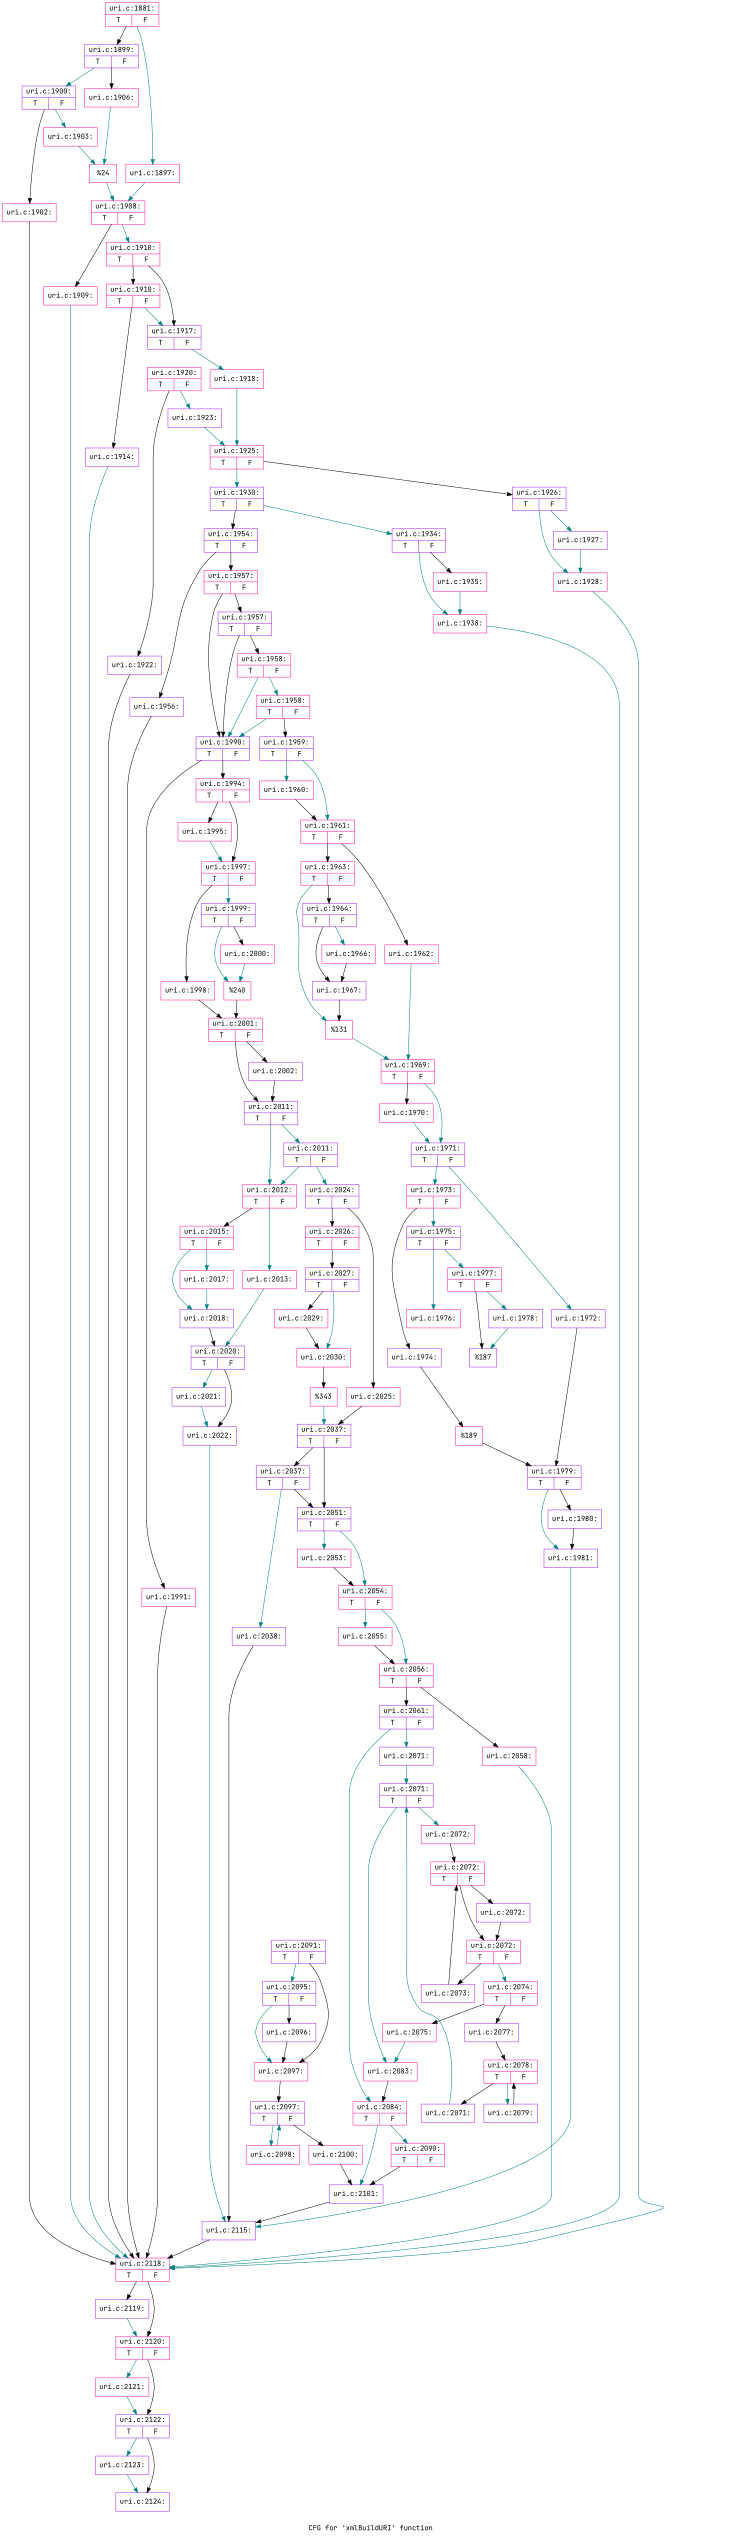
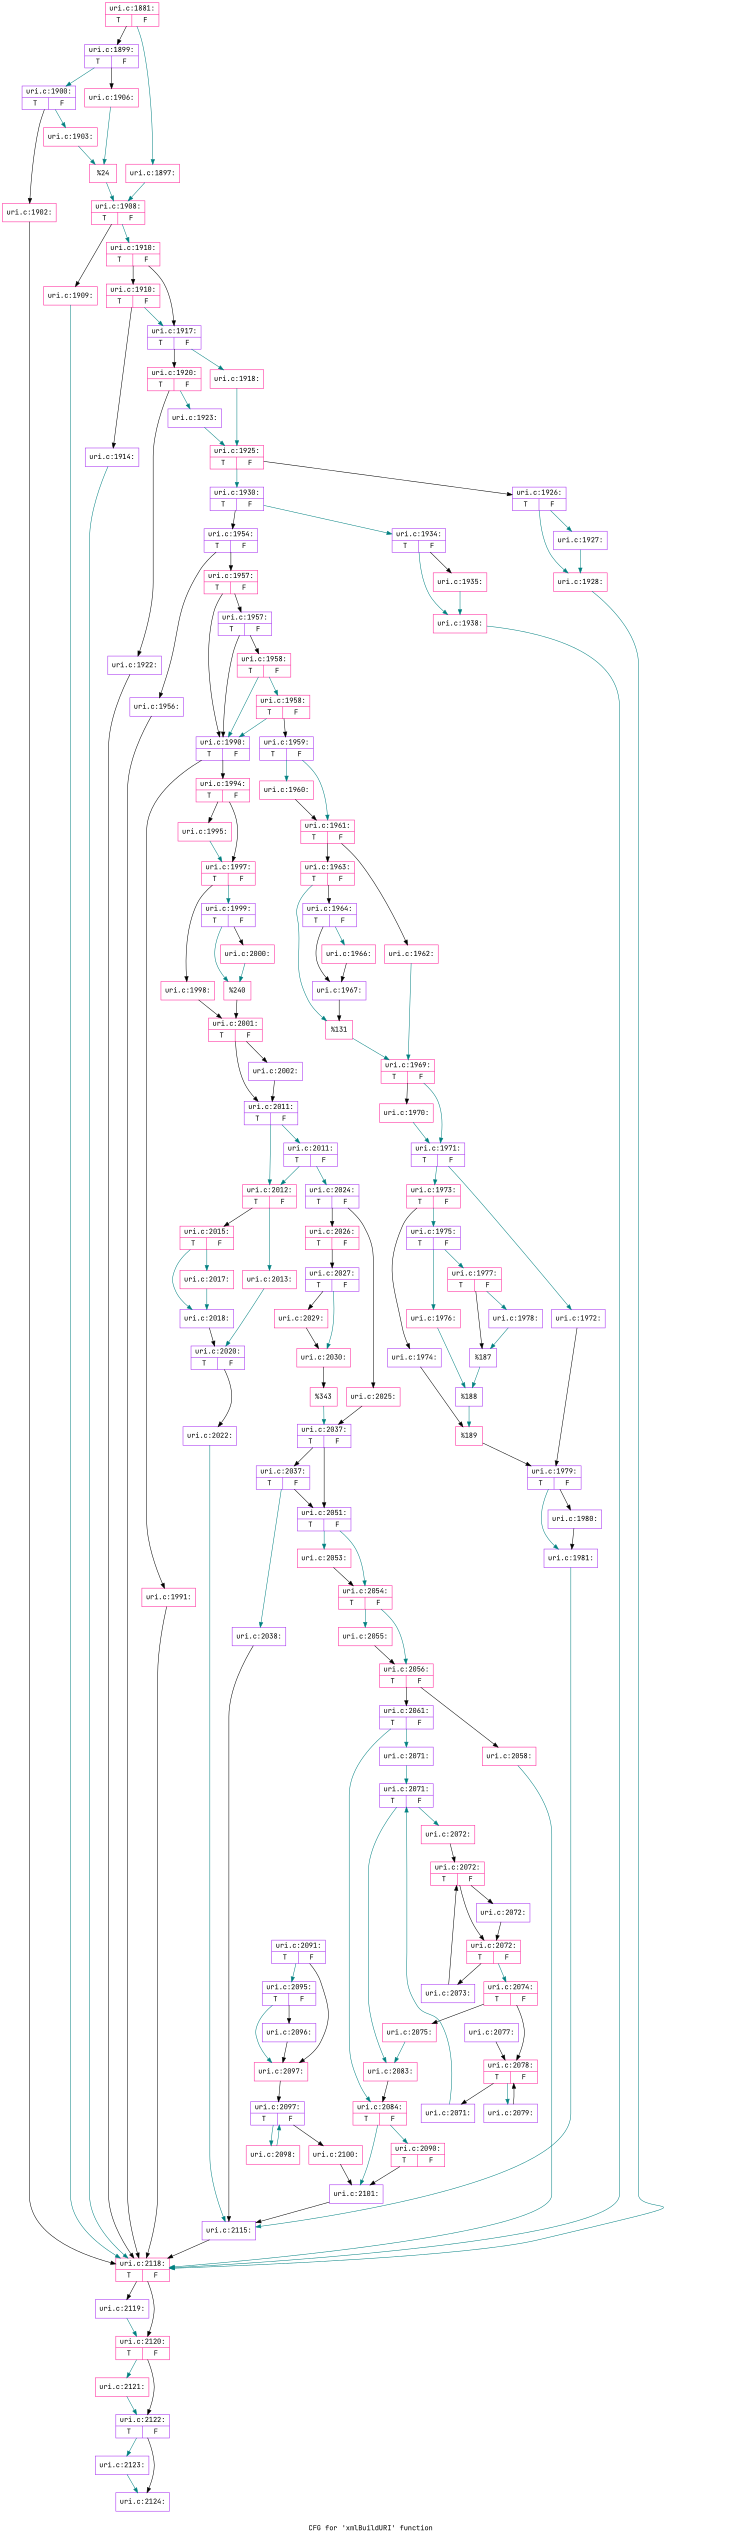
  digraph {
    fontname="JetBrains Mono"
    label="CFG for 'xmlBuildURI' function"
    node [color=deeppink fontname="JetBrains Mono" shape=record]
    edge [color=black fontname="JetBrains Mono"]
    n1 [label="{uri.c:1881:|{<s0>T|<s1>F}}"]
    n2 [label="{uri.c:1897:}"]
    n3 [color=purple label="{uri.c:1899:|{<s0>T|<s1>F}}"]
    n4 [label="{uri.c:1908:|{<s0>T|<s1>F}}"]
    n5 [color=purple label="{uri.c:1900:|{<s0>T|<s1>F}}"]
    n6 [label="{uri.c:1906:}"]
    n7 [label="{uri.c:1909:}"]
    n8 [label="{uri.c:1910:|{<s0>T|<s1>F}}"]
    n9 [label="{uri.c:1902:}"]
    n10 [label="{uri.c:1903:}"]
    n11 [label="{%24}"]
    n12 [label="{uri.c:2118:|{<s0>T|<s1>F}}"]
    n13 [label="{uri.c:1910:|{<s0>T|<s1>F}}"]
    n14 [color=purple label="{uri.c:1917:|{<s0>T|<s1>F}}"]
    n15 [color=purple label="{uri.c:2119:}"]
    n16 [label="{uri.c:2120:|{<s0>T|<s1>F}}"]
    n17 [label="{uri.c:2121:}"]
    n18 [color=purple label="{uri.c:2122:|{<s0>T|<s1>F}}"]
    n19 [color=purple label="{uri.c:1914:}"]
    n20 [label="{uri.c:1918:}"]
    n21 [label="{uri.c:1920:|{<s0>T|<s1>F}}"]
    n22 [label="{uri.c:1925:|{<s0>T|<s1>F}}"]
    n23 [color=purple label="{uri.c:1922:}"]
    n24 [color=purple label="{uri.c:1923:}"]
    n25 [color=purple label="{uri.c:1926:|{<s0>T|<s1>F}}"]
    n26 [color=purple label="{uri.c:1930:|{<s0>T|<s1>F}}"]
    n27 [color=purple label="{uri.c:1927:}"]
    n28 [label="{uri.c:1928:}"]
    n29 [color=purple label="{uri.c:1934:|{<s0>T|<s1>F}}"]
    n30 [color=purple label="{uri.c:1954:|{<s0>T|<s1>F}}"]
    n31 [label="{uri.c:1935:}"]
    n32 [label="{uri.c:1938:}"]
    n33 [color=purple label="{uri.c:1956:}"]
    n34 [label="{uri.c:1957:|{<s0>T|<s1>F}}"]
    n35 [color=purple label="{uri.c:1957:|{<s0>T|<s1>F}}"]
    n36 [color=purple label="{uri.c:1990:|{<s0>T|<s1>F}}"]
    n37 [label="{uri.c:1958:|{<s0>T|<s1>F}}"]
    n38 [label="{uri.c:1991:}"]
    n39 [label="{uri.c:1994:|{<s0>T|<s1>F}}"]
    n40 [label="{uri.c:1958:|{<s0>T|<s1>F}}"]
    n41 [label="{uri.c:1995:}"]
    n42 [label="{uri.c:1997:|{<s0>T|<s1>F}}"]
    n43 [color=purple label="{uri.c:1959:|{<s0>T|<s1>F}}"]
    n44 [label="{uri.c:1960:}"]
    n45 [label="{uri.c:1961:|{<s0>T|<s1>F}}"]
    n46 [label="{uri.c:1962:}"]
    n47 [label="{uri.c:1963:|{<s0>T|<s1>F}}"]
    n48 [label="{uri.c:1969:|{<s0>T|<s1>F}}"]
    n49 [color=purple label="{uri.c:1964:|{<s0>T|<s1>F}}"]
    n50 [label="{%131}"]
    n51 [label="{uri.c:1970:}"]
    n52 [color=purple label="{uri.c:1971:|{<s0>T|<s1>F}}"]
    n53 [label="{uri.c:1966:}"]
    n54 [color=purple label="{uri.c:1967:}"]
    n55 [color=purple label="{uri.c:1972:}"]
    n56 [label="{uri.c:1973:|{<s0>T|<s1>F}}"]
    n57 [color=purple label="{uri.c:1979:|{<s0>T|<s1>F}}"]
    n58 [color=purple label="{uri.c:1974:}"]
    n59 [color=purple label="{uri.c:1975:|{<s0>T|<s1>F}}"]
    n60 [color=purple label="{uri.c:1980:}"]
    n61 [color=purple label="{uri.c:1981:}"]
    n62 [label="{%189}"]
    n63 [label="{uri.c:1976:}"]
    n64 [label="{uri.c:1977:|{<s0>T|<s1>F}}"]
    n65 [color=purple label="{uri.c:2115:}"]
+   n66 [color=purple label="{%188}"]
    n67 [color=purple label="{uri.c:1978:}"]
    n68 [color=purple label="{%187}"]
    n69 [label="{uri.c:1998:}"]
    n70 [color=purple label="{uri.c:1999:|{<s0>T|<s1>F}}"]
    n71 [label="{uri.c:2001:|{<s0>T|<s1>F}}"]
    n72 [label="{uri.c:2000:}"]
    n73 [label="{%240}"]
    n74 [color=purple label="{uri.c:2002:}"]
    n75 [color=purple label="{uri.c:2011:|{<s0>T|<s1>F}}"]
    n76 [label="{uri.c:2012:|{<s0>T|<s1>F}}"]
    n77 [color=purple label="{uri.c:2011:|{<s0>T|<s1>F}}"]
    n78 [label="{uri.c:2013:}"]
    n79 [label="{uri.c:2015:|{<s0>T|<s1>F}}"]
    n80 [color=purple label="{uri.c:2024:|{<s0>T|<s1>F}}"]
    n81 [color=purple label="{uri.c:2020:|{<s0>T|<s1>F}}"]
    n82 [label="{uri.c:2017:}"]
    n83 [color=purple label="{uri.c:2018:}"]
    n84 [label="{uri.c:2025:}"]
    n85 [label="{uri.c:2026:|{<s0>T|<s1>F}}"]
    n86 [color=purple label="{uri.c:2037:|{<s0>T|<s1>F}}"]
    n87 [color=purple label="{uri.c:2027:|{<s0>T|<s1>F}}"]
-   n88 [color=purple label="{uri.c:2021:}"]
    n89 [color=purple label="{uri.c:2022:}"]
    n90 [color=purple label="{uri.c:2037:|{<s0>T|<s1>F}}"]
    n91 [color=purple label="{uri.c:2051:|{<s0>T|<s1>F}}"]
    n92 [label="{uri.c:2029:}"]
    n93 [label="{uri.c:2030:}"]
    n94 [label="{%343}"]
    n95 [color=purple label="{uri.c:2038:}"]
    n96 [label="{uri.c:2053:}"]
    n97 [label="{uri.c:2054:|{<s0>T|<s1>F}}"]
    n98 [label="{uri.c:2055:}"]
    n99 [label="{uri.c:2056:|{<s0>T|<s1>F}}"]
    n100 [label="{uri.c:2058:}"]
    n101 [color=purple label="{uri.c:2061:|{<s0>T|<s1>F}}"]
    n102 [color=purple label="{uri.c:2071:}"]
    n103 [label="{uri.c:2084:|{<s0>T|<s1>F}}"]
    n104 [color=purple label="{uri.c:2071:|{<s0>T|<s1>F}}"]
    n105 [label="{uri.c:2090:|{<s0>T|<s1>F}}"]
    n106 [color=purple label="{uri.c:2101:}"]
    n107 [label="{uri.c:2072:}"]
    n108 [label="{uri.c:2083:}"]
    n109 [label="{uri.c:2072:|{<s0>T|<s1>F}}"]
    n110 [color=purple label="{uri.c:2072:}"]
    n111 [label="{uri.c:2072:|{<s0>T|<s1>F}}"]
    n112 [color=purple label="{uri.c:2073:}"]
    n113 [label="{uri.c:2074:|{<s0>T|<s1>F}}"]
    n114 [label="{uri.c:2075:}"]
    n115 [color=purple label="{uri.c:2077:}"]
    n116 [label="{uri.c:2078:|{<s0>T|<s1>F}}"]
    n117 [color=purple label="{uri.c:2079:}"]
    n118 [color=purple label="{uri.c:2071:}"]
    n119 [color=purple label="{uri.c:2091:|{<s0>T|<s1>F}}"]
    n120 [color=purple label="{uri.c:2095:|{<s0>T|<s1>F}}"]
    n121 [label="{uri.c:2097:}"]
    n122 [color=purple label="{uri.c:2096:}"]
    n123 [color=purple label="{uri.c:2097:|{<s0>T|<s1>F}}"]
    n124 [label="{uri.c:2098:}"]
    n125 [label="{uri.c:2100:}"]
    n126 [color=purple label="{uri.c:2123:}"]
    n127 [color=purple label="{uri.c:2124:}"]
    n1 -> n2 [color=teal]
    n1 -> n3
    n2 -> n4 [color=teal]
    n3 -> n5 [color=teal]
    n3 -> n6
    n4 -> n7
    n4 -> n8 [color=teal]
    n5 -> n9
    n5 -> n10 [color=teal]
    n6 -> n11 [color=teal]
    n7 -> n12 [color=teal]
    n8 -> n13
    n8 -> n14
    n9 -> n12
    n10 -> n11 [color=teal]
    n11 -> n4 [color=teal]
    n12 -> n15
    n12 -> n16
    n13 -> n14 [color=teal]
    n13 -> n19
    n14 -> n20 [color=teal]
+   n14 -> n21
    n15 -> n16 [color=teal]
    n16 -> n17 [color=teal]
    n16 -> n18
    n17 -> n18 [color=teal]
    n18 -> n126 [color=teal]
    n18 -> n127
    n19 -> n12 [color=teal]
    n20 -> n22 [color=teal]
    n21 -> n23
    n21 -> n24 [color=teal]
    n22 -> n25
    n22 -> n26 [color=teal]
    n23 -> n12
    n24 -> n22 [color=teal]
    n25 -> n27 [color=teal]
    n25 -> n28 [color=teal]
    n26 -> n29 [color=teal]
    n26 -> n30
    n27 -> n28 [color=teal]
    n28 -> n12 [color=teal]
    n29 -> n31
    n29 -> n32 [color=teal]
    n30 -> n33
    n30 -> n34
    n31 -> n32 [color=teal]
    n32 -> n12 [color=teal]
    n33 -> n12
    n34 -> n35
    n34 -> n36
    n35 -> n36
    n35 -> n37
    n36 -> n38
    n36 -> n39
    n37 -> n36 [color=teal]
    n37 -> n40 [color=teal]
    n38 -> n12
    n39 -> n41
    n39 -> n42
    n40 -> n36 [color=teal]
    n40 -> n43
    n41 -> n42 [color=teal]
    n42 -> n69
    n42 -> n70 [color=teal]
    n43 -> n44 [color=teal]
    n43 -> n45 [color=teal]
    n44 -> n45
    n45 -> n46
    n45 -> n47
    n46 -> n48 [color=teal]
    n47 -> n49
    n47 -> n50 [color=teal]
    n48 -> n51
    n48 -> n52 [color=teal]
    n49 -> n53 [color=teal]
    n49 -> n54
    n50 -> n48 [color=teal]
    n51 -> n52 [color=teal]
    n52 -> n55 [color=teal]
    n52 -> n56 [color=teal]
    n53 -> n54
    n54 -> n50
    n55 -> n57
    n56 -> n58
    n56 -> n59 [color=teal]
    n57 -> n60
    n57 -> n61 [color=teal]
    n58 -> n62
    n59 -> n63 [color=teal]
    n59 -> n64 [color=teal]
    n60 -> n61
    n61 -> n65 [color=teal]
    n62 -> n57
+   n63 -> n66 [color=teal]
    n64 -> n67 [color=teal]
    n64 -> n68
    n65 -> n12
+   n66 -> n62 [color=teal]
    n67 -> n68 [color=teal]
+   n68 -> n66 [color=teal]
    n69 -> n71
    n70 -> n72
    n70 -> n73 [color=teal]
    n71 -> n74
    n71 -> n75
    n72 -> n73 [color=teal]
    n73 -> n71
    n74 -> n75
    n75 -> n76 [color=teal]
    n75 -> n77 [color=teal]
    n76 -> n78 [color=teal]
    n76 -> n79
    n77 -> n76 [color=teal]
    n77 -> n80 [color=teal]
    n78 -> n81 [color=teal]
    n79 -> n82 [color=teal]
    n79 -> n83 [color=teal]
    n80 -> n84
    n80 -> n85
-   n81 -> n88 [color=teal]
    n81 -> n89
    n82 -> n83 [color=teal]
    n83 -> n81
    n84 -> n86
    n85 -> n87
    n86 -> n90
    n86 -> n91
    n87 -> n92
    n87 -> n93 [color=teal]
-   n88 -> n89 [color=teal]
    n89 -> n65 [color=teal]
    n90 -> n91
    n90 -> n95 [color=teal]
    n91 -> n96 [color=teal]
    n91 -> n97 [color=teal]
    n92 -> n93
    n93 -> n94
    n94 -> n86 [color=teal]
    n95 -> n65
    n96 -> n97
    n97 -> n98 [color=teal]
    n97 -> n99 [color=teal]
    n98 -> n99
    n99 -> n100
    n99 -> n101
    n100 -> n12 [color=teal]
    n101 -> n102 [color=teal]
    n101 -> n103 [color=teal]
    n102 -> n104 [color=teal]
    n103 -> n105 [color=teal]
    n103 -> n106 [color=teal]
    n104 -> n107 [color=teal]
    n104 -> n108 [color=teal]
    n105 -> n106
    n106 -> n65
    n107 -> n109
    n108 -> n103
    n109 -> n110
    n109 -> n111
    n110 -> n111
    n111 -> n112
    n111 -> n113 [color=teal]
    n112 -> n109
    n113 -> n114
-   n113 -> n115
+   n113 -> n116
    n114 -> n108 [color=teal]
    n115 -> n116
    n116 -> n117 [color=teal]
    n116 -> n118
    n117 -> n116
    n118 -> n104 [color=teal]
    n119 -> n120 [color=teal]
    n119 -> n121
    n120 -> n121 [color=teal]
    n120 -> n122
    n121 -> n123
    n122 -> n121
    n123 -> n124 [color=teal]
    n123 -> n125
    n124 -> n123 [color=teal]
    n125 -> n106
    n126 -> n127 [color=teal]
  }
